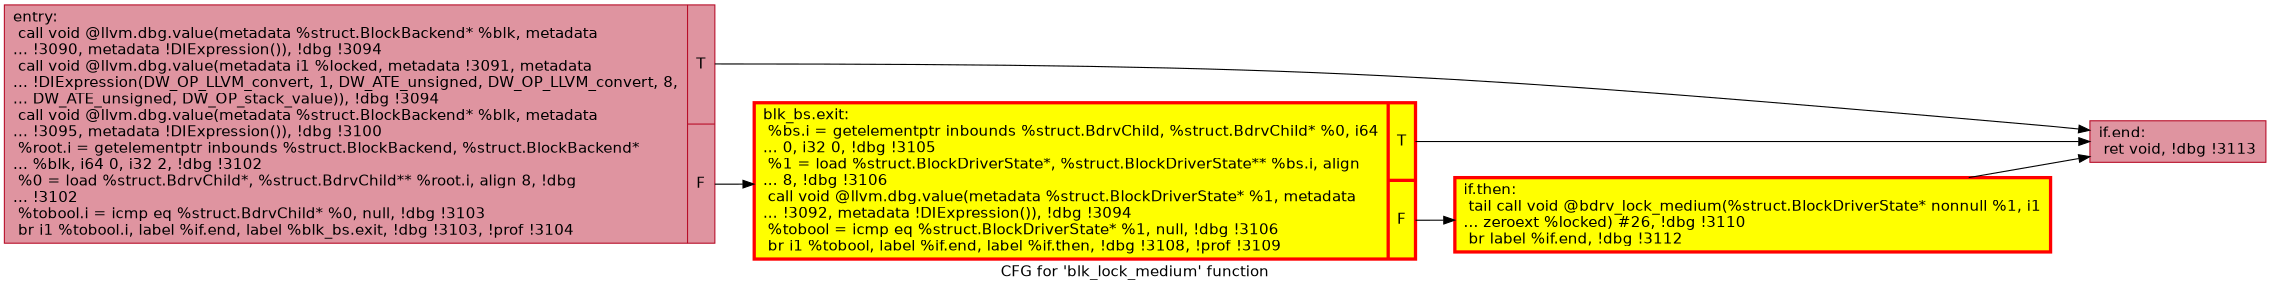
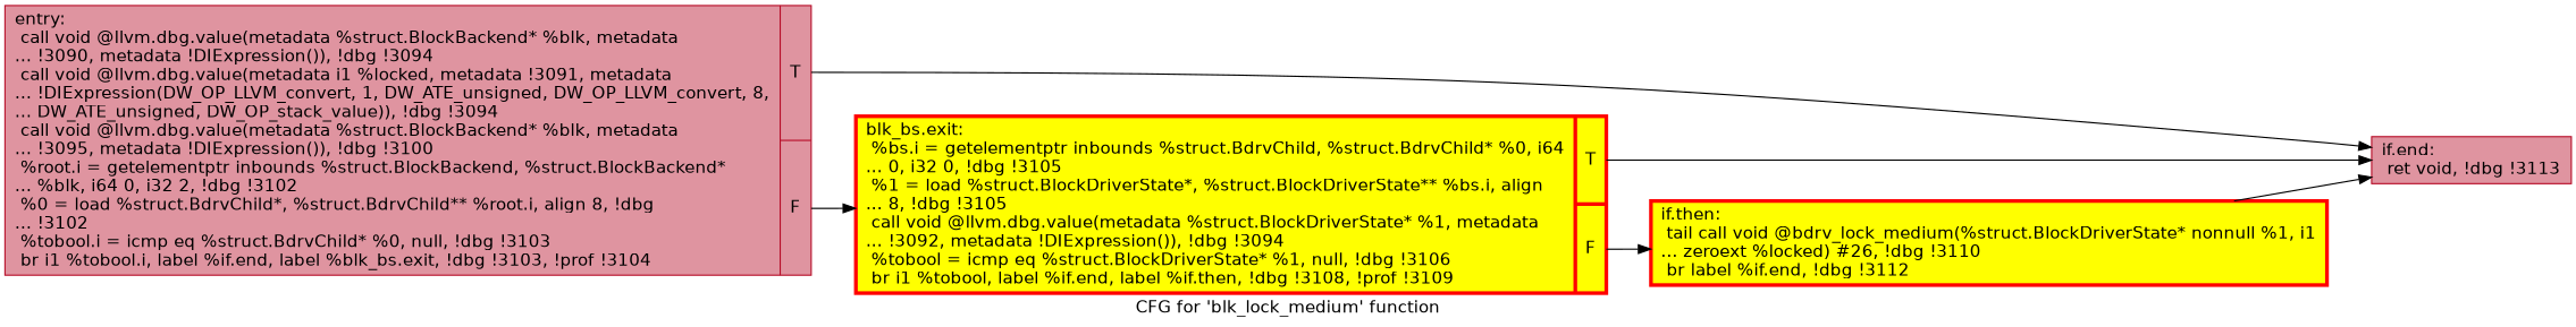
  digraph {
    label="CFG for 'blk_lock_medium' function"
    rankdir=LR
    fontname="DejaVu Sans"
    node [color="#b70d28ff" fillcolor="#b70d2870" shape=record style=filled fontname="DejaVu Sans"]
    edge [tailport=s0 fontname="DejaVu Sans"]
    n1 [label="{entry:\l  call void @llvm.dbg.value(metadata %struct.BlockBackend* %blk, metadata\l... !3090, metadata !DIExpression()), !dbg !3094\l  call void @llvm.dbg.value(metadata i1 %locked, metadata !3091, metadata\l... !DIExpression(DW_OP_LLVM_convert, 1, DW_ATE_unsigned, DW_OP_LLVM_convert, 8,\l... DW_ATE_unsigned, DW_OP_stack_value)), !dbg !3094\l  call void @llvm.dbg.value(metadata %struct.BlockBackend* %blk, metadata\l... !3095, metadata !DIExpression()), !dbg !3100\l  %root.i = getelementptr inbounds %struct.BlockBackend, %struct.BlockBackend*\l... %blk, i64 0, i32 2, !dbg !3102\l  %0 = load %struct.BdrvChild*, %struct.BdrvChild** %root.i, align 8, !dbg\l... !3102\l  %tobool.i = icmp eq %struct.BdrvChild* %0, null, !dbg !3103\l  br i1 %tobool.i, label %if.end, label %blk_bs.exit, !dbg !3103, !prof !3104\l|{<s0>T|<s1>F}}"]
    n2 [label="{if.end:                                           \l  ret void, !dbg !3113\l}"]
-   n3 [color=red fillcolor=yellow label="{blk_bs.exit:                                      \l  %bs.i = getelementptr inbounds %struct.BdrvChild, %struct.BdrvChild* %0, i64\l... 0, i32 0, !dbg !3105\l  %1 = load %struct.BlockDriverState*, %struct.BlockDriverState** %bs.i, align\l... 8, !dbg !3106\l  call void @llvm.dbg.value(metadata %struct.BlockDriverState* %1, metadata\l... !3092, metadata !DIExpression()), !dbg !3094\l  %tobool = icmp eq %struct.BlockDriverState* %1, null, !dbg !3106\l  br i1 %tobool, label %if.end, label %if.then, !dbg !3108, !prof !3109\l|{<s0>T|<s1>F}}" penwidth=3.0]
+   n3 [color=red fillcolor=yellow label="{blk_bs.exit:                                      \l  %bs.i = getelementptr inbounds %struct.BdrvChild, %struct.BdrvChild* %0, i64\l... 0, i32 0, !dbg !3105\l  %1 = load %struct.BlockDriverState*, %struct.BlockDriverState** %bs.i, align\l... 8, !dbg !3105\l  call void @llvm.dbg.value(metadata %struct.BlockDriverState* %1, metadata\l... !3092, metadata !DIExpression()), !dbg !3094\l  %tobool = icmp eq %struct.BlockDriverState* %1, null, !dbg !3106\l  br i1 %tobool, label %if.end, label %if.then, !dbg !3108, !prof !3109\l|{<s0>T|<s1>F}}" penwidth=3.0]
    n4 [color=red fillcolor=yellow label="{if.then:                                          \l  tail call void @bdrv_lock_medium(%struct.BlockDriverState* nonnull %1, i1\l... zeroext %locked) #26, !dbg !3110\l  br label %if.end, !dbg !3112\l}" penwidth=3.0]
    n1 -> n2
    n1 -> n3 [tailport=s1]
    n3 -> n2
    n3 -> n4 [tailport=s1]
    n4 -> n2 [tailport=""]
  }
